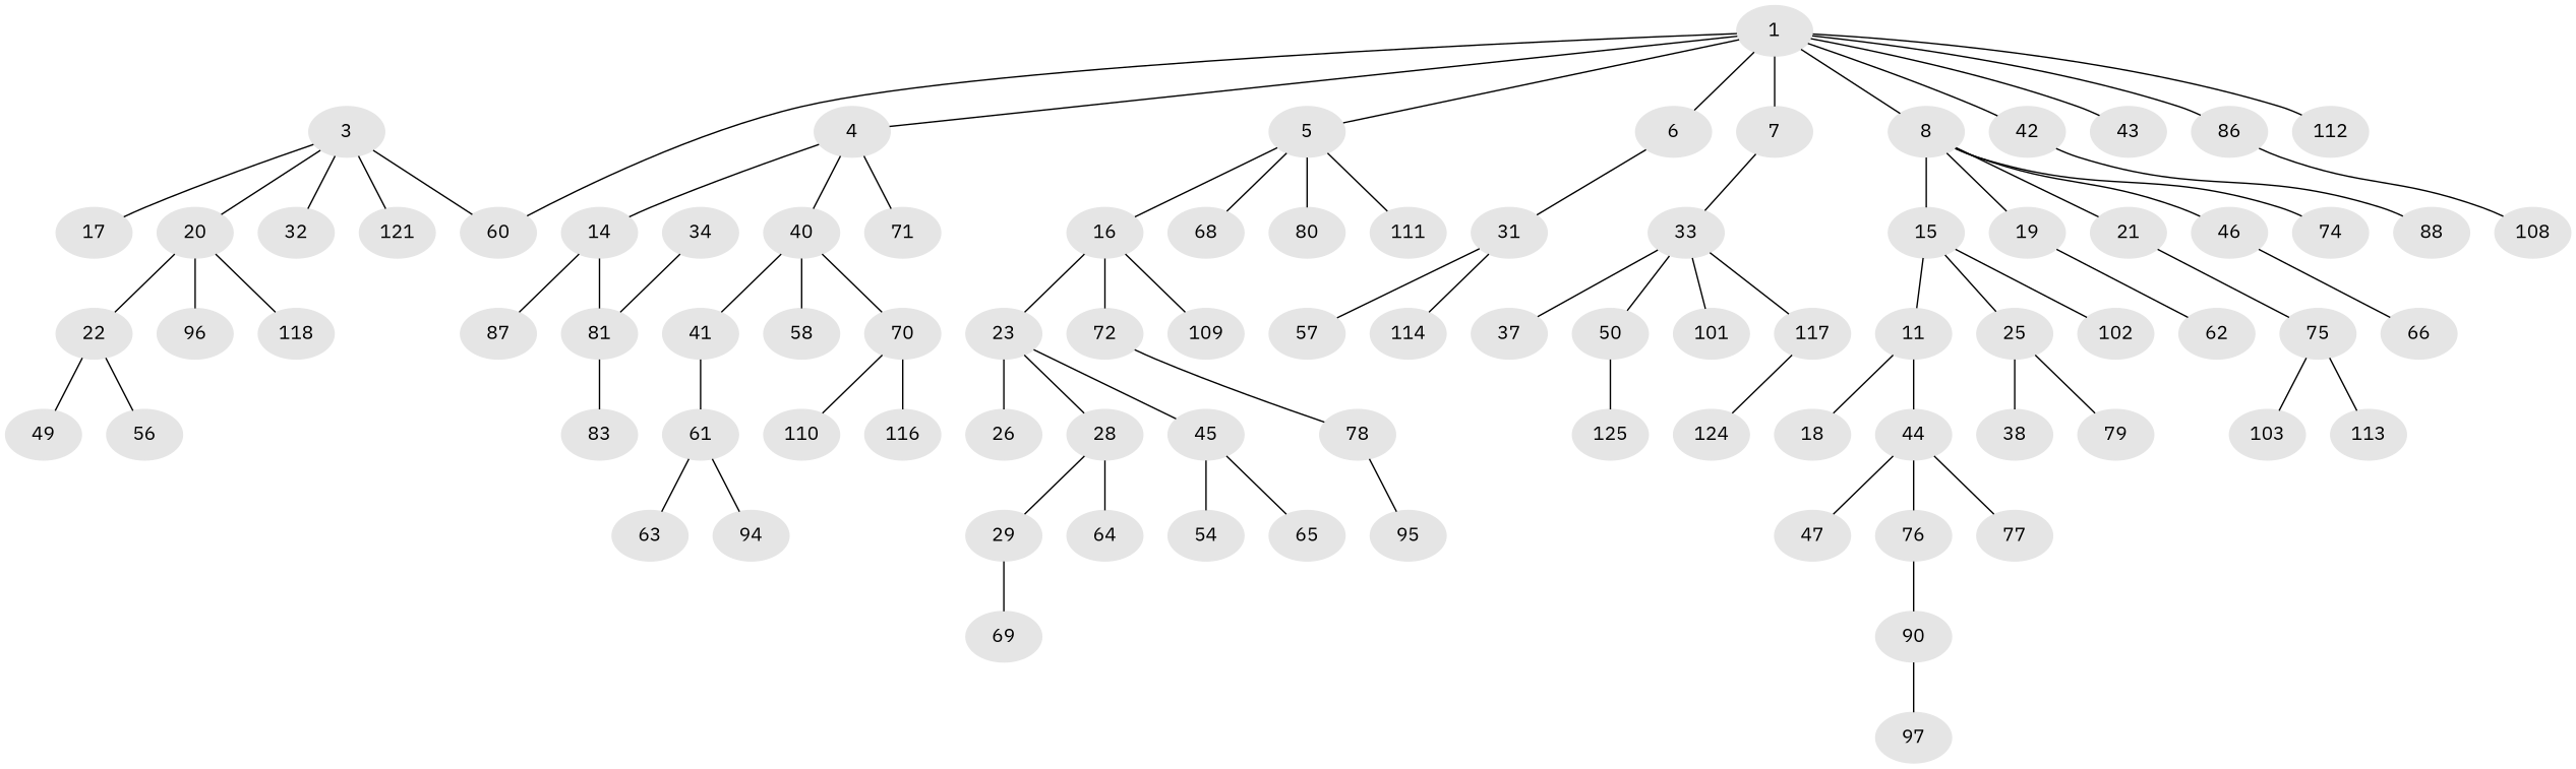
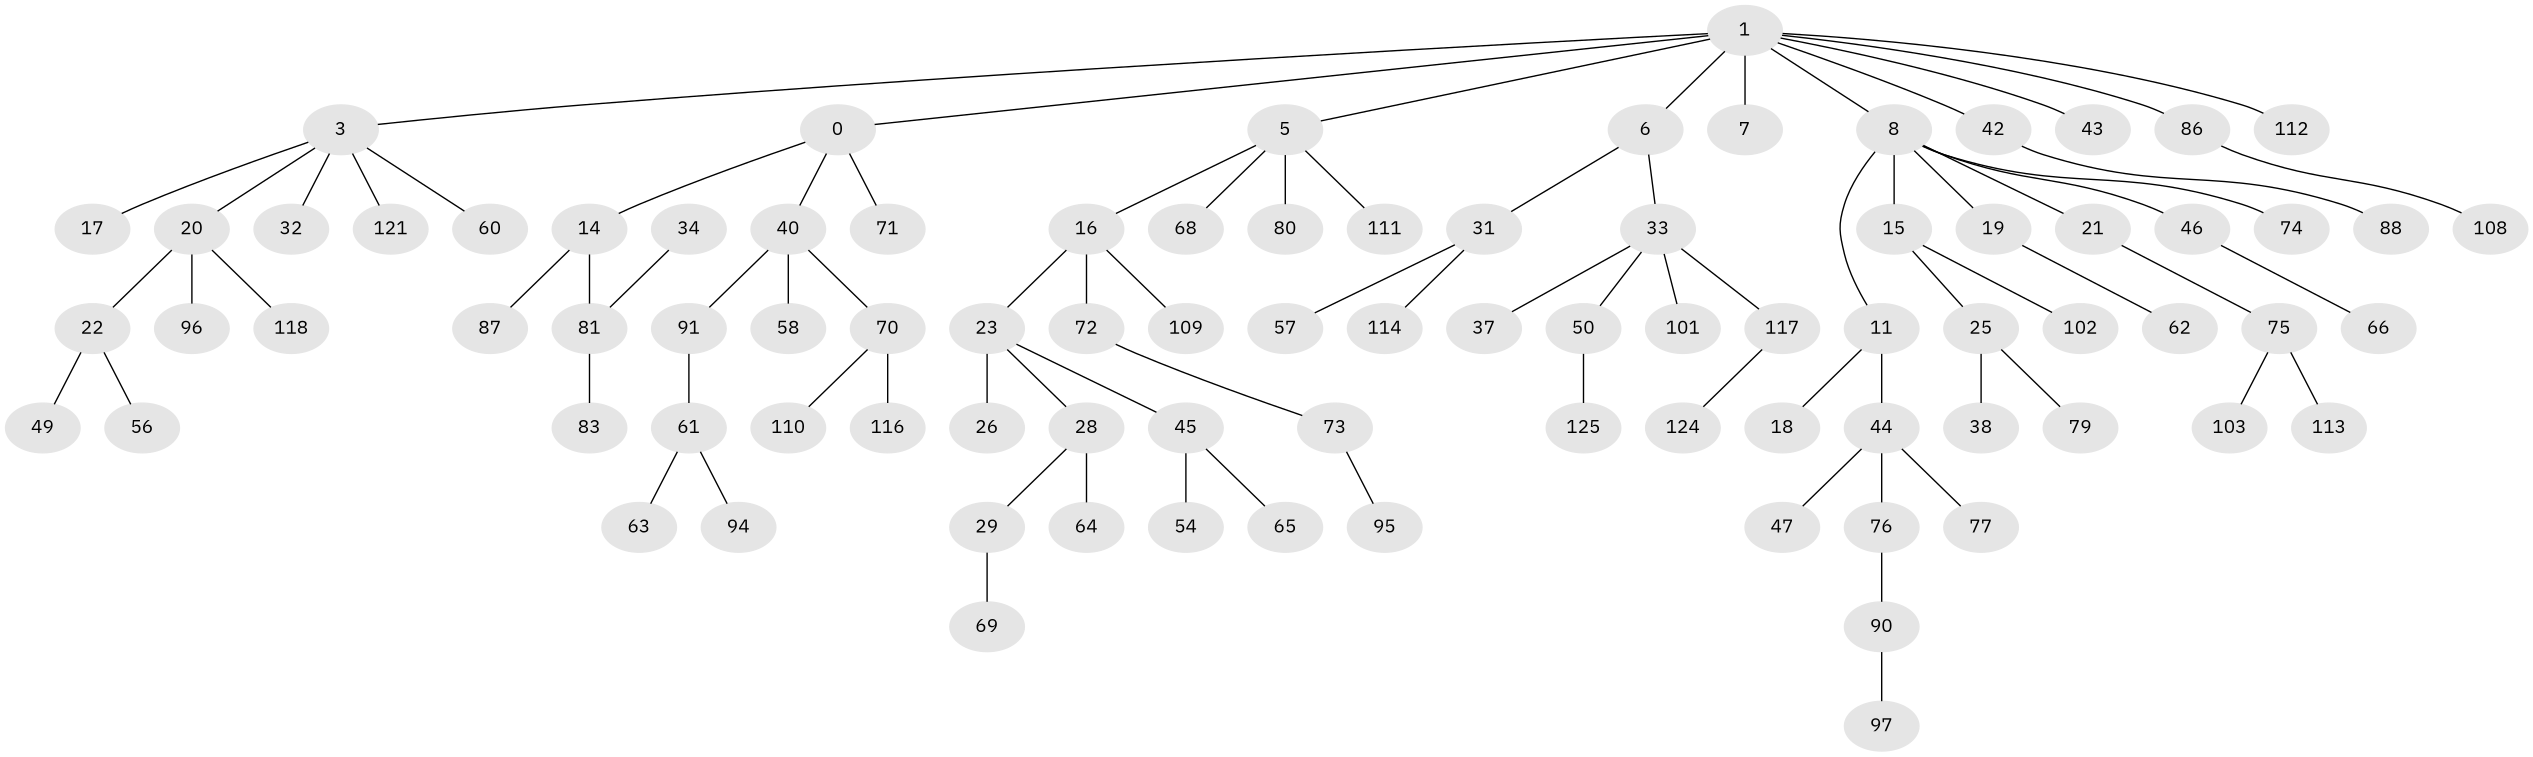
  graph {
    fontname="IBM Plex Sans"
    node [color=gray90 fontname="IBM Plex Sans" style=filled]
    edge [fontname="IBM Plex Sans"]
    1 [super="+2"]
    3 [super="+13"]
-   4 [super="+12"]
+   4 [super="+12" label=0]
    5 [super="+91"]
    6
    7
    8 [super="+9"]
    42
    43
    86
    112
    17
    20 [super="+30"]
    32
    60
    121
    14
    40
    71
    16 [super="+36"]
    68
    80 [super="+123"]
    111
    31 [super="+107"]
    33 [super="+93"]
    11
    15 [super="+89"]
    19 [super="+27"]
    21 [super="+126"]
    46
    74
    88
    108
    22 [super="+99"]
    96 [super="+119"]
    118
    87
    81
-   41 [super="+82"]
+   41 [super="+82" label=91]
    58
    70 [super="+100"]
    23 [super="+35"]
    72
    109
    57
    114
    37 [super="+106"]
    50 [super="+73"]
    101
    117
    18
    44 [super="+59"]
    25 [super="+48"]
    102
    62
    75 [super="+120"]
    66 [super="+104"]
    47
    76
    77
    34 [super="+53"]
    38
    79
    26 [super="+39"]
    28 [super="+51"]
    45 [super="+52"]
-   78
+   78 [label=73]
    49 [super="+85"]
    56 [super="+67"]
    103
    113
    29
    64
    54 [super="+55"]
    65 [super="+84"]
    69
    125
    124
    83 [super="+105"]
    61 [super="+92"]
    110
    116
    63 [super="+98"]
    94
    90 [super="+115"]
    95 [super="+122"]
    97
-   1 -- 60
+   1 -- 3
    1 -- 4
    1 -- 5
    1 -- 6
    1 -- 7
    1 -- 8
    1 -- 42
    1 -- 43
    1 -- 86
    1 -- 112
    3 -- 17
    3 -- 20
    3 -- 32
    3 -- 60
    3 -- 121
    4 -- 14
    4 -- 40
    4 -- 71
    5 -- 16
    5 -- 68
    5 -- 80
    5 -- 111
    6 -- 31
-   7 -- 33
-   15 -- 11
+   6 -- 33
+   8 -- 11
    8 -- 15
    8 -- 19
    8 -- 21
    8 -- 46
    8 -- 74
    42 -- 88
    86 -- 108
    20 -- 22
    20 -- 96
    20 -- 118
    14 -- 87
    14 -- 81
    40 -- 41
    40 -- 58
    40 -- 70
    16 -- 23
    16 -- 72
    16 -- 109
    31 -- 57
    31 -- 114
    33 -- 37
    33 -- 50
    33 -- 101
    33 -- 117
    11 -- 18
    11 -- 44
    15 -- 25
    15 -- 102
    19 -- 62
    21 -- 75
    46 -- 66
    22 -- 49
    22 -- 56
    81 -- 83
    41 -- 61
    70 -- 110
    70 -- 116
    23 -- 26
    23 -- 28
    23 -- 45
    72 -- 78
    50 -- 125
    117 -- 124
    44 -- 47
    44 -- 76
    44 -- 77
    25 -- 38
    25 -- 79
    75 -- 103
    75 -- 113
    76 -- 90
    34 -- 81
    28 -- 29
    28 -- 64
    45 -- 54
    45 -- 65
    78 -- 95
    29 -- 69
    61 -- 63
    61 -- 94
    90 -- 97
  }
